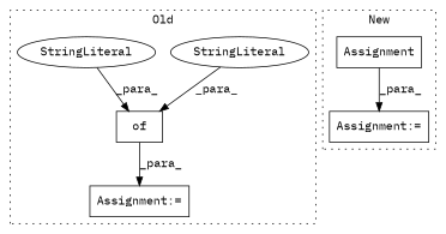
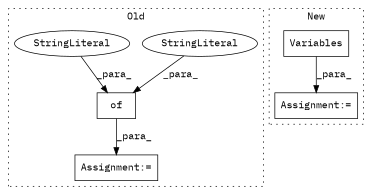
  digraph {
    fontname="IBM Plex Mono"
    node [a=32 l=1 shape=box fontname="IBM Plex Mono"]
    edge [fontname="IBM Plex Mono"]
    n1 [l="3,1" label=of s="1300,1671"]
    n2 [a=45 l=8 label=StringLiteral s=1514 shape=ellipse]
    n3 [a=45 l=14 label=StringLiteral s=1624 shape=ellipse]
    n4 [a=7 label="Assignment:=" s=1295]
-   n5 [l="10,1" label=Assignment s="1160,1174"]
+   n5 [l="10,1" label=Variables s="1160,1174"]
    n6 [a=7 label="Assignment:=" s=1159]
    subgraph cluster_1 {
      label=Old
      style=dotted
      n1
      n2
      n3
      n4
    }
    subgraph cluster_2 {
      label=New
      style=dotted
      n5
      n6
    }
    n1 -> n4 [label=_para_]
    n2 -> n1 [label=_para_]
    n3 -> n1 [label=_para_]
    n5 -> n6 [label=_para_]
  }
